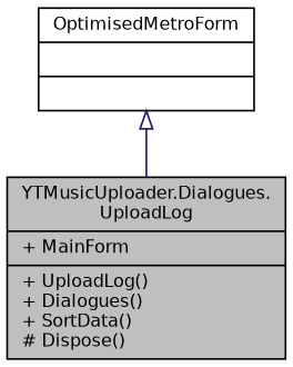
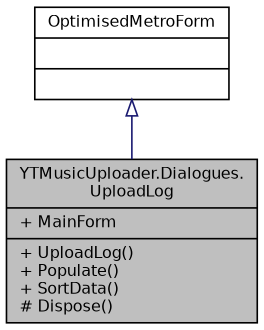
  digraph {
    node [color=black fontname=Helvetica fontsize=10 shape=record style=filled]
-   n1 [fillcolor=grey75 fontcolor=black height=0.2 label="{YTMusicUploader.Dialogues.\lUploadLog\n|+ MainForm\l|+ UploadLog()\l+ Dialogues()\l+ SortData()\l# Dispose()\l}" width=0.4]
+   n1 [fillcolor=grey75 fontcolor=black height=0.2 label="{YTMusicUploader.Dialogues.\lUploadLog\n|+ MainForm\l|+ UploadLog()\l+ Populate()\l+ SortData()\l# Dispose()\l}" width=0.4]
    n2 [fillcolor=white height=0.2 label="{OptimisedMetroForm\n||}" width=0.4]
    n2 -> n1 [arrowtail=onormal color=midnightblue dir=back fontname=Helvetica fontsize=10 labelfontname=Helvetica labelfontsize=10 style=solid]
  }
